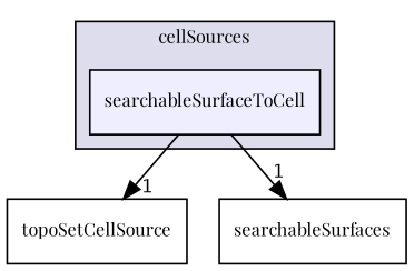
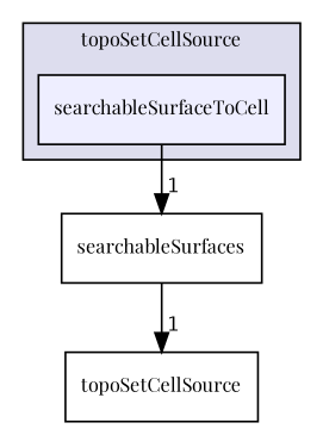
  digraph {
    compound=true
    fontname="Playfair Display"
    node [fontname="Playfair Display" fontsize=10 shape=box]
    edge [fontname="Playfair Display" headlabel=1 labeldistance=1.5 labelfontname=Helvetica labelfontsize=10]
    n1 [fillcolor="#eeeeff" label=searchableSurfaceToCell pencolor=black style=filled]
    n2 [label=topoSetCellSource]
    n3 [color=black label=searchableSurfaces]
    subgraph cluster_1 {
      bgcolor="#ddddee"
      fontsize=10
-     label=cellSources
+     label=topoSetCellSource
      pencolor=black
      n1
    }
-   n1 -> n2
+   n3 -> n2
    n1 -> n3
  }
